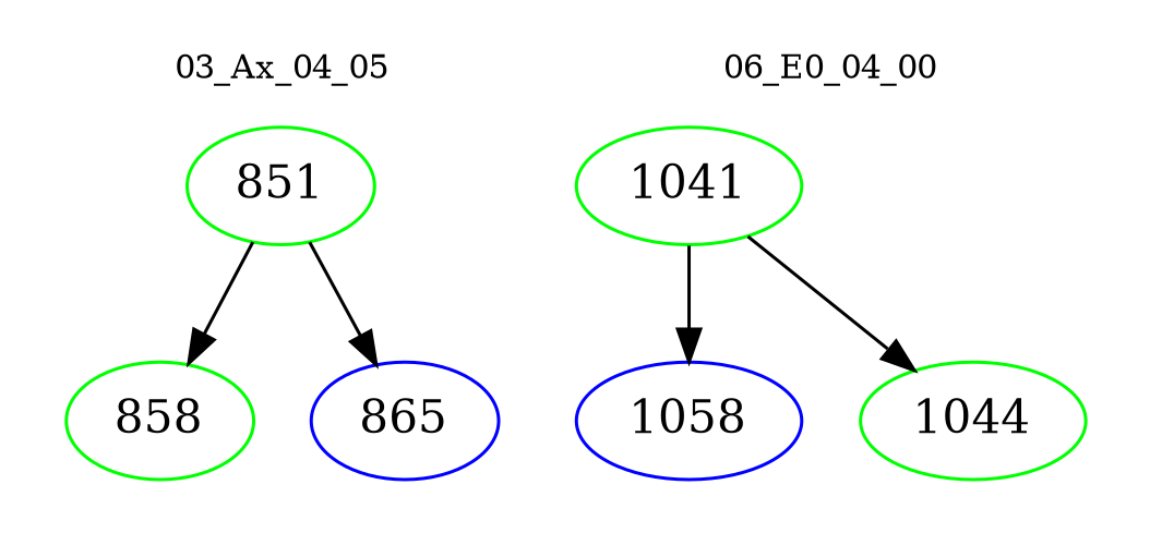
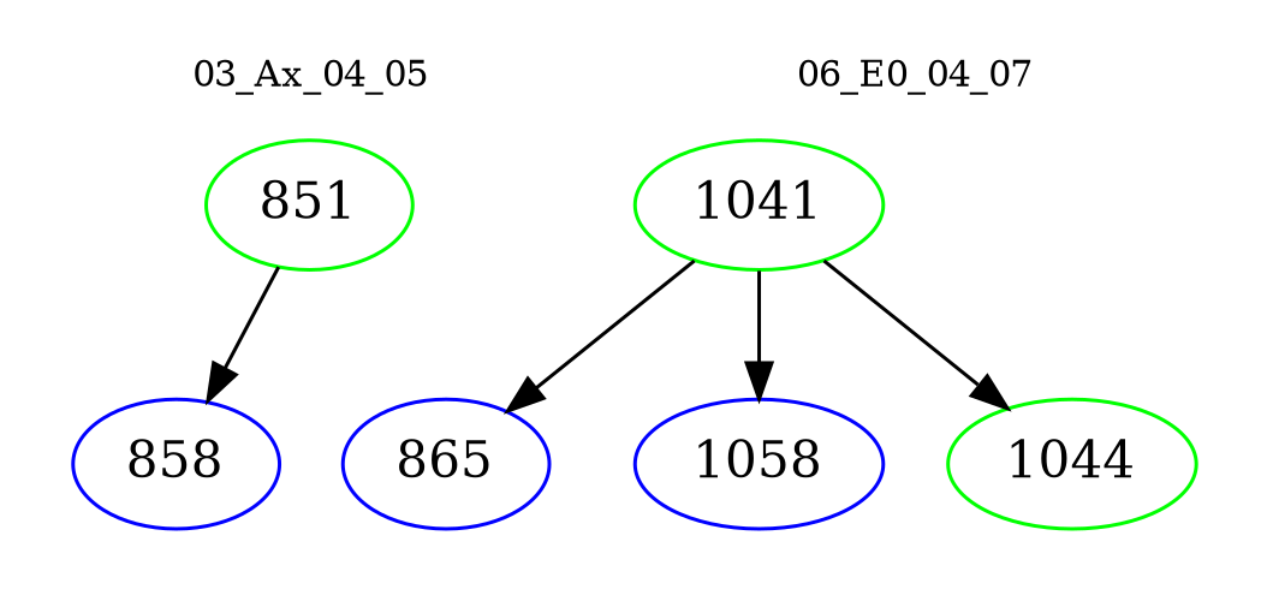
  digraph {
    node [color=green]
    edge [color=black]
    n1 [label=851]
    n2 [color=blue label=865]
-   n3 [label=858]
+   n3 [color=blue label=858]
    n4 [label=1041]
    n5 [color=blue label=1058]
    n6 [label=1044]
    subgraph cluster_1 {
      color=white
      fontsize=10
      label="03_Ax_04_05"
      n1
      n2
      n3
    }
    subgraph cluster_2 {
      color=white
      fontsize=10
-     label="06_E0_04_00"
+     label="06_E0_04_07"
      n4
      n5
      n6
    }
-   n1 -> n2
+   n4 -> n2
    n1 -> n3
    n4 -> n5
    n4 -> n6
  }
